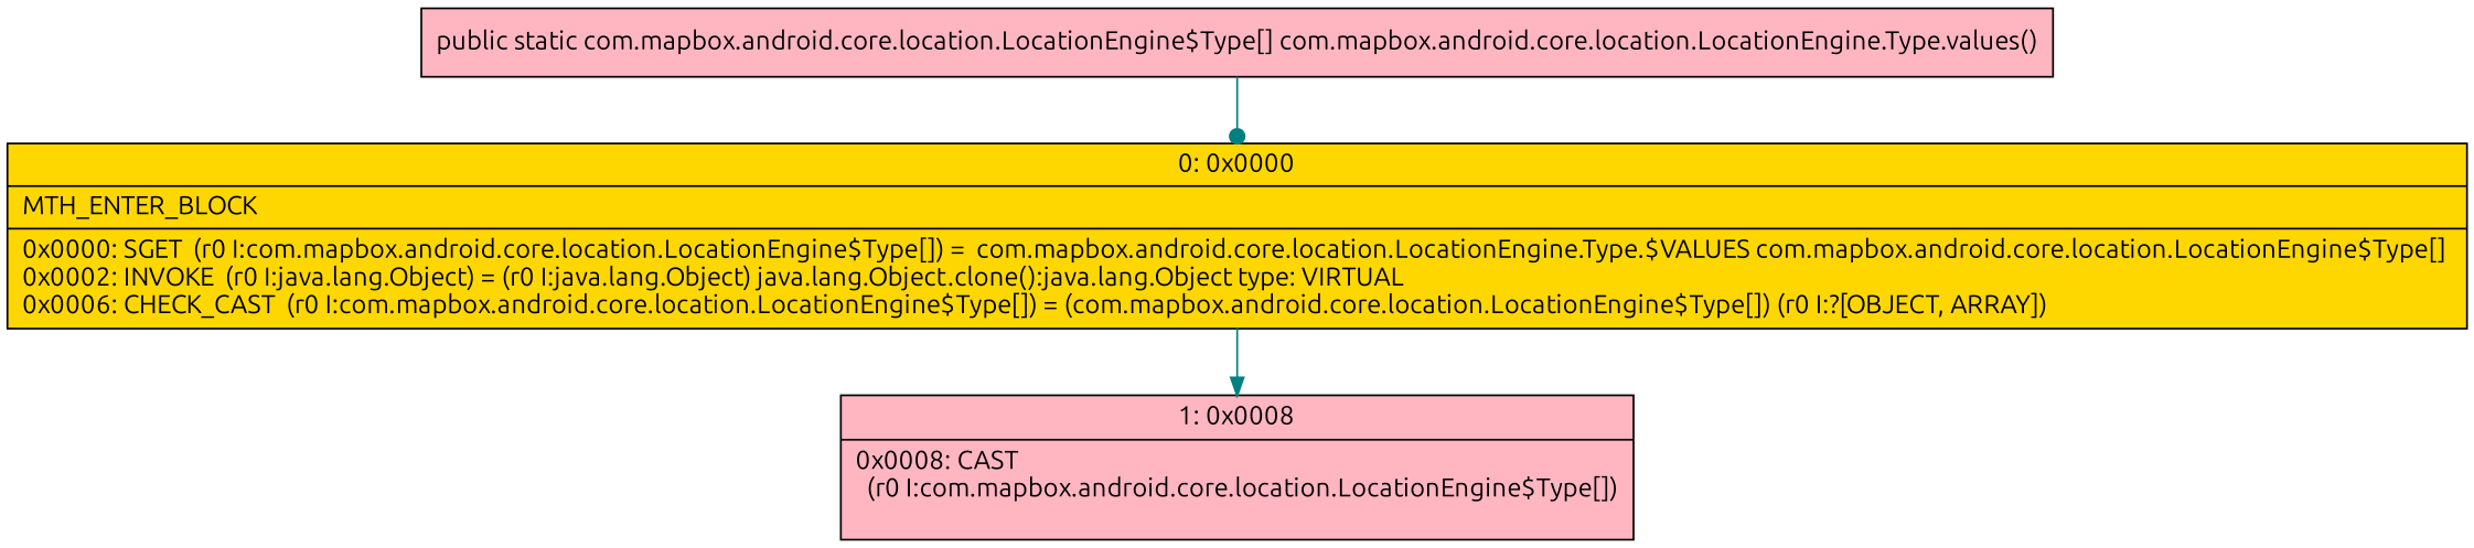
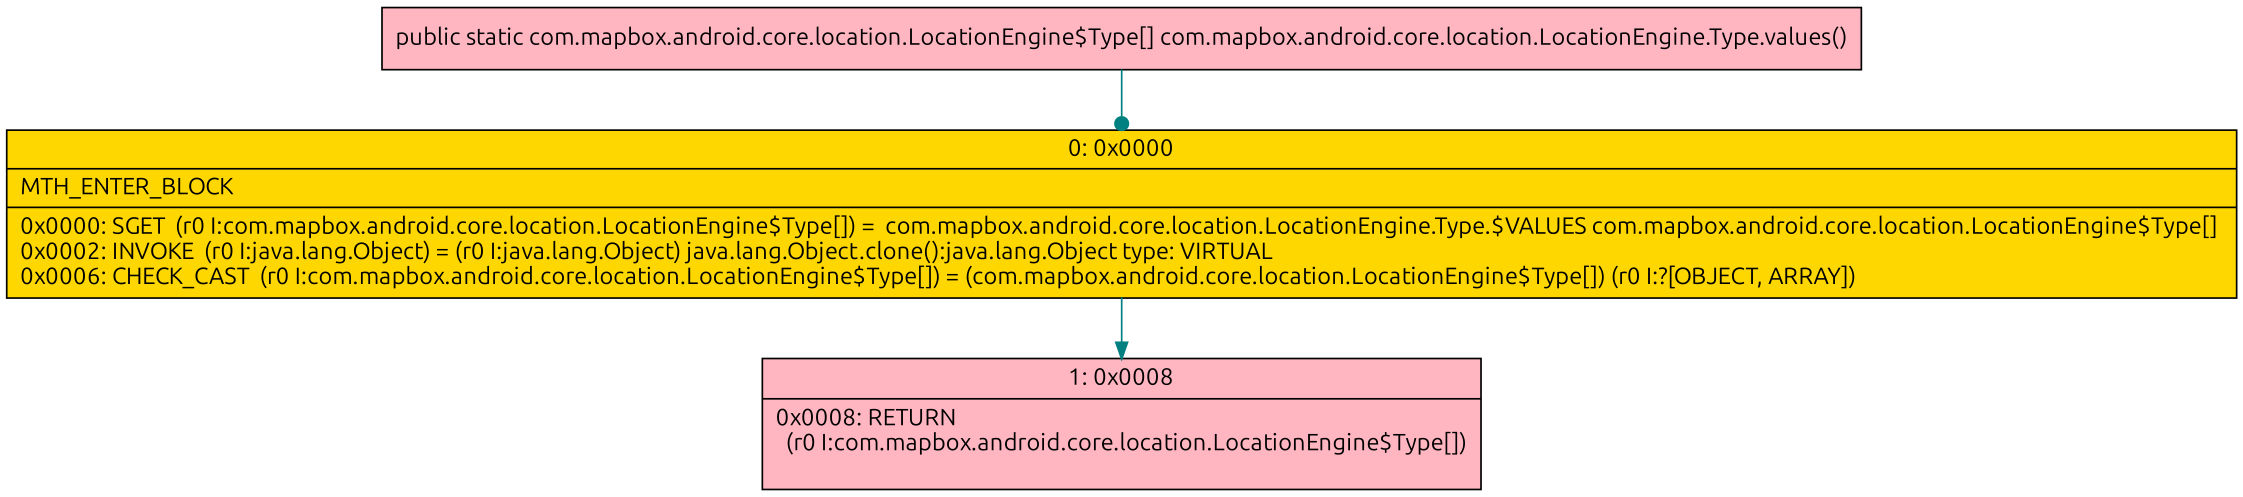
  digraph {
    fontname=Ubuntu
    node [shape=record style=filled fillcolor=lightpink fontname=Ubuntu]
    edge [color=teal fontname=Ubuntu]
    n1 [label="{0\:\ 0x0000|MTH_ENTER_BLOCK\l|0x0000: SGET  (r0 I:com.mapbox.android.core.location.LocationEngine$Type[]) =  com.mapbox.android.core.location.LocationEngine.Type.$VALUES com.mapbox.android.core.location.LocationEngine$Type[] \l0x0002: INVOKE  (r0 I:java.lang.Object) = (r0 I:java.lang.Object) java.lang.Object.clone():java.lang.Object type: VIRTUAL \l0x0006: CHECK_CAST  (r0 I:com.mapbox.android.core.location.LocationEngine$Type[]) = (com.mapbox.android.core.location.LocationEngine$Type[]) (r0 I:?[OBJECT, ARRAY]) \l}" fillcolor=gold]
-   n2 [label="{1\:\ 0x0008|0x0008: CAST  \l  (r0 I:com.mapbox.android.core.location.LocationEngine$Type[])\l \l}"]
+   n2 [label="{1\:\ 0x0008|0x0008: RETURN  \l  (r0 I:com.mapbox.android.core.location.LocationEngine$Type[])\l \l}"]
    n3 [label="{public static com.mapbox.android.core.location.LocationEngine$Type[] com.mapbox.android.core.location.LocationEngine.Type.values() }"]
    n1 -> n2 [arrowhead=normal]
    n3 -> n1 [arrowhead=dot]
  }
